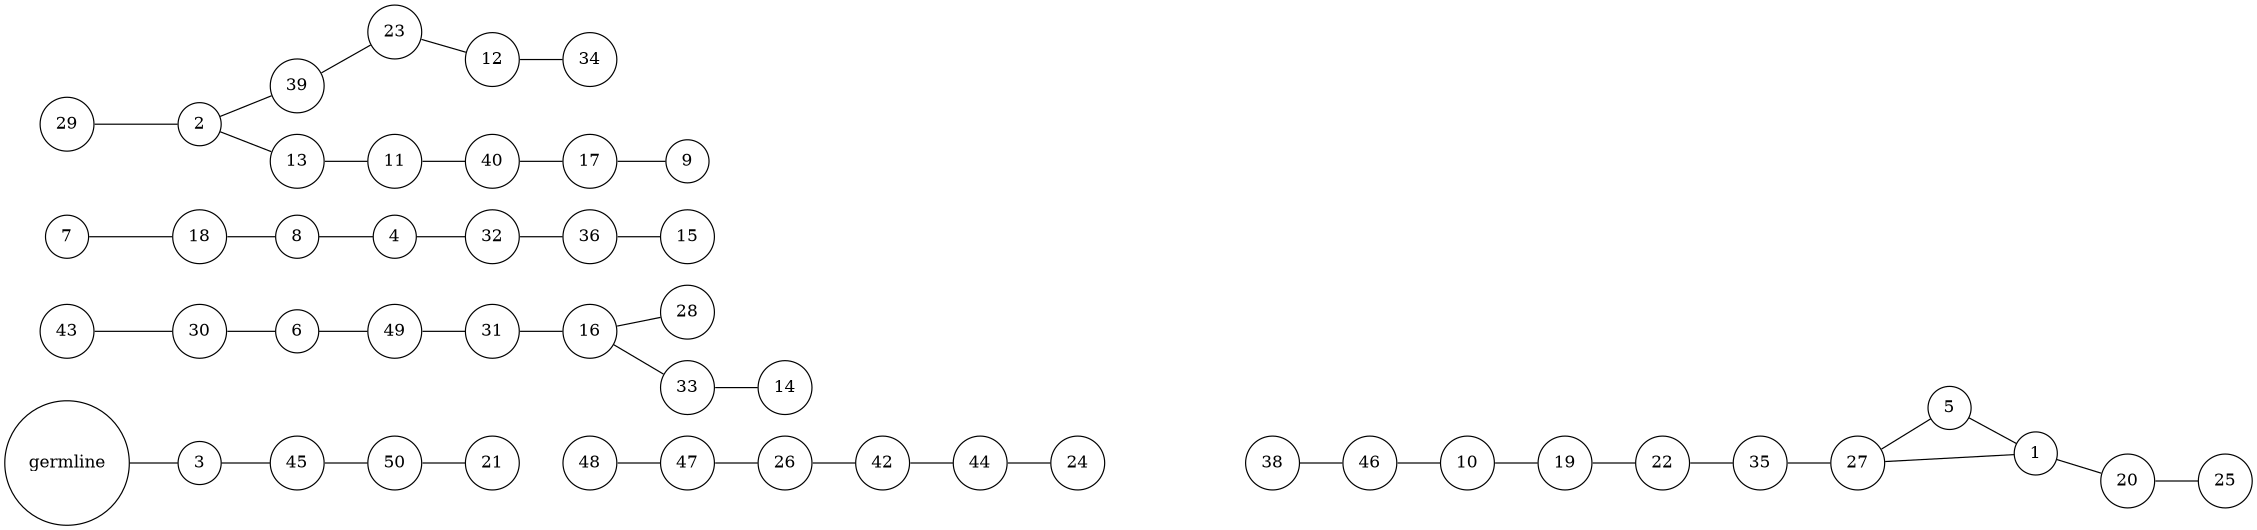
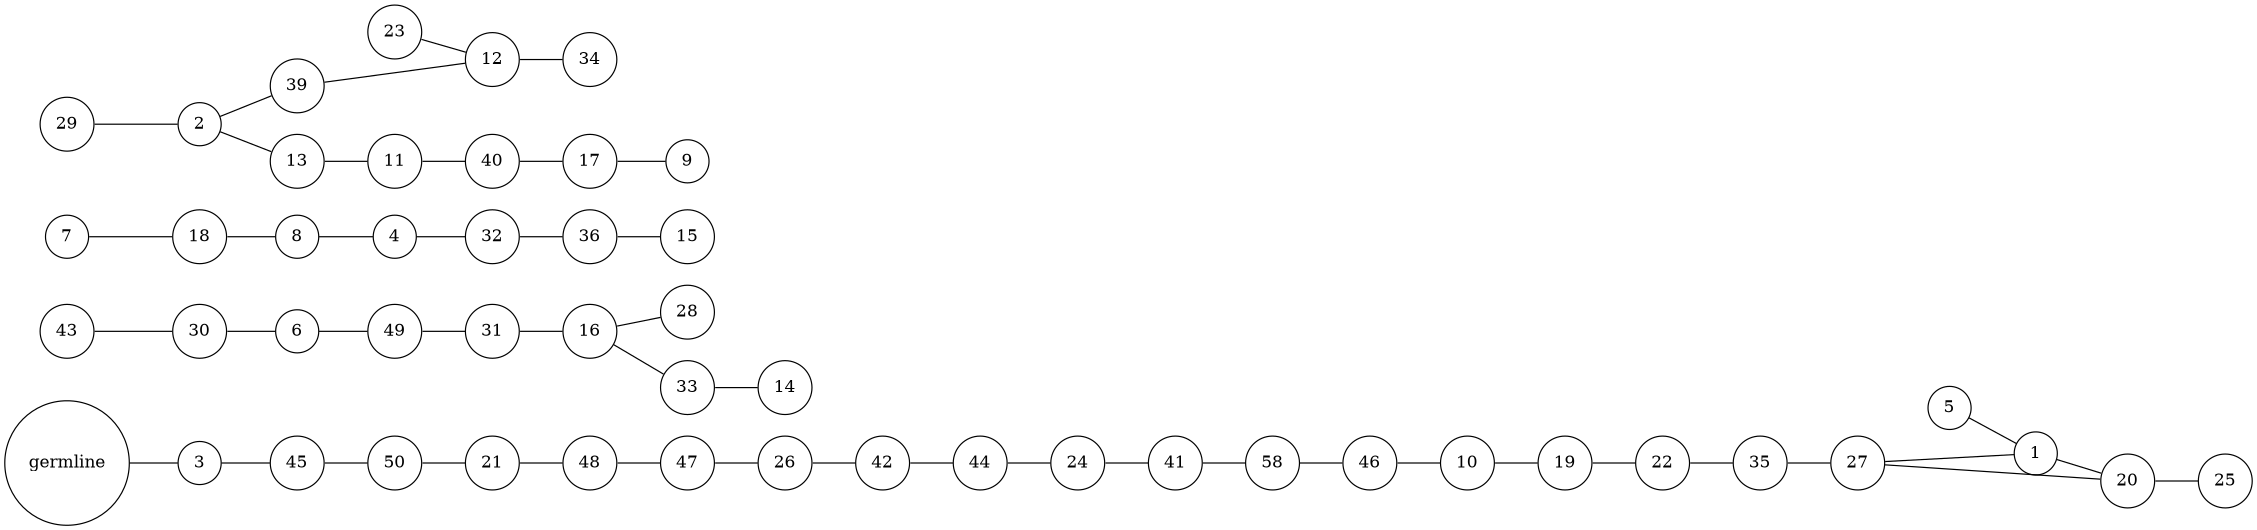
  graph {
    rankdir=LR
    splines=line
    node [shape=circle]
    n1 [label=germline]
    n2 [label=3]
    n3 [label=45]
    n4 [label=50]
    n5 [label=21]
    n6 [label=48]
    n7 [label=47]
    n8 [label=26]
    n9 [label=42]
    n10 [label=44]
    n11 [label=24]
-   n13 [label=38]
+   n12 [label=41]
+   n13 [label=58]
    n14 [label=46]
    n15 [label=10]
    n16 [label=19]
    n17 [label=22]
    n18 [label=35]
    n19 [label=27]
    n20 [label=5]
    n21 [label=1]
    n22 [label=43]
    n23 [label=30]
    n24 [label=6]
    n25 [label=49]
    n26 [label=31]
    n27 [label=16]
    n28 [label=28]
    n29 [label=33]
    n30 [label=14]
    n31 [label=7]
    n32 [label=18]
    n33 [label=8]
    n34 [label=4]
    n35 [label=32]
    n36 [label=36]
    n37 [label=15]
    n38 [label=29]
    n39 [label=2]
    n40 [label=39]
    n41 [label=13]
    n42 [label=23]
    n43 [label=11]
    n44 [label=12]
    n45 [label=34]
    n46 [label=40]
    n47 [label=17]
    n48 [label=9]
    n49 [label=20]
    n50 [label=25]
    n1 -- n2
    n2 -- n3
    n3 -- n4
    n4 -- n5
+   n5 -- n6
    n6 -- n7
    n7 -- n8
    n8 -- n9
    n9 -- n10
    n10 -- n11
+   n11 -- n12
+   n12 -- n13
    n13 -- n14
    n14 -- n15
    n15 -- n16
    n16 -- n17
    n17 -- n18
    n18 -- n19
-   n19 -- n20
+   n19 -- n49
    n19 -- n21
    n20 -- n21
    n21 -- n49
    n22 -- n23
    n23 -- n24
    n24 -- n25
    n25 -- n26
    n26 -- n27
    n27 -- n28
    n27 -- n29
    n29 -- n30
    n31 -- n32
    n32 -- n33
    n33 -- n34
    n34 -- n35
    n35 -- n36
    n36 -- n37
    n38 -- n39
    n39 -- n40
    n39 -- n41
-   n40 -- n42
+   n40 -- n44
    n41 -- n43
    n42 -- n44
    n43 -- n46
    n44 -- n45
    n46 -- n47
    n47 -- n48
    n49 -- n50
  }
